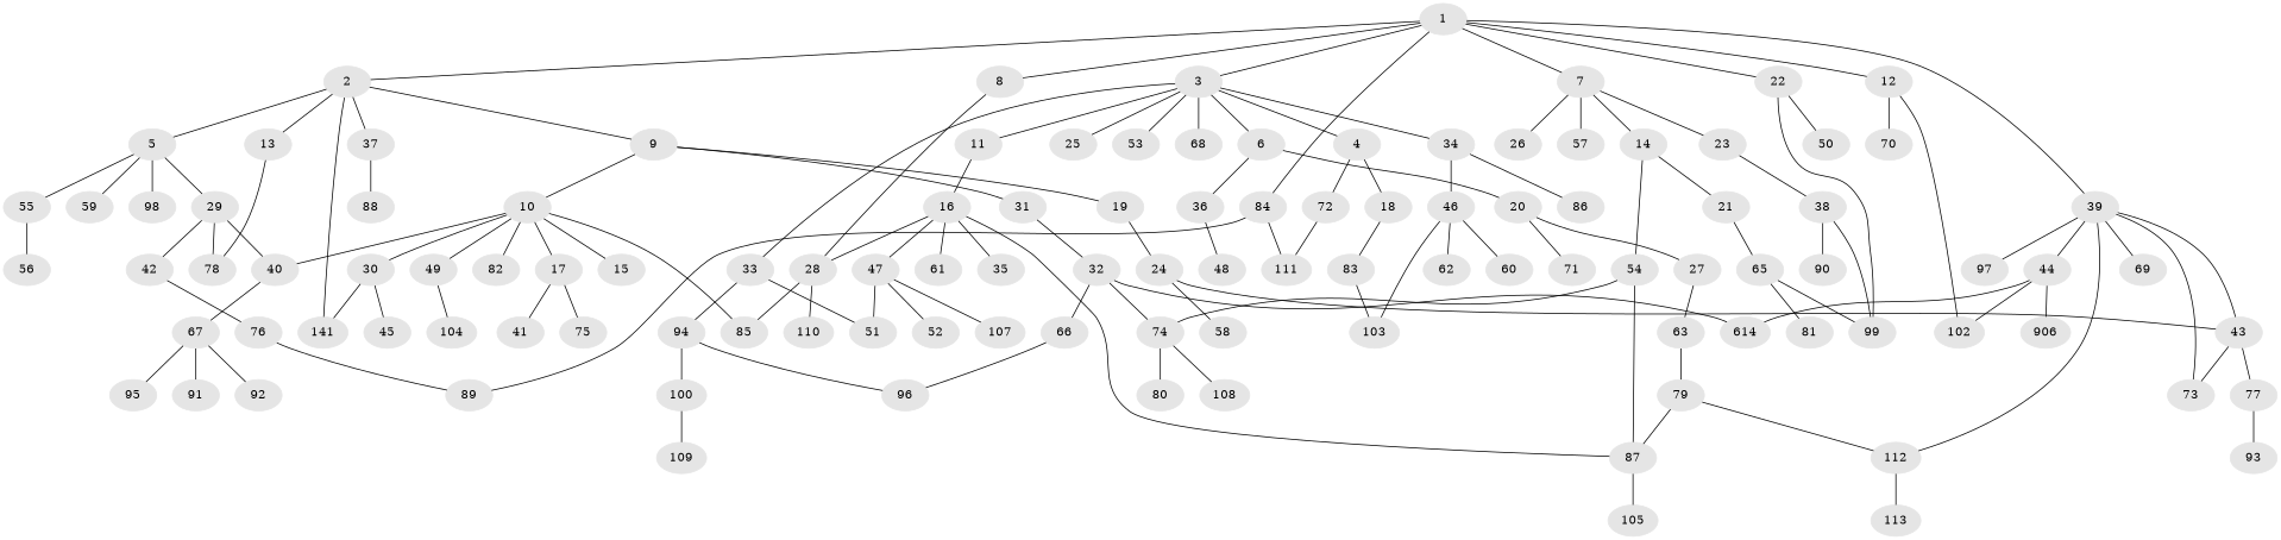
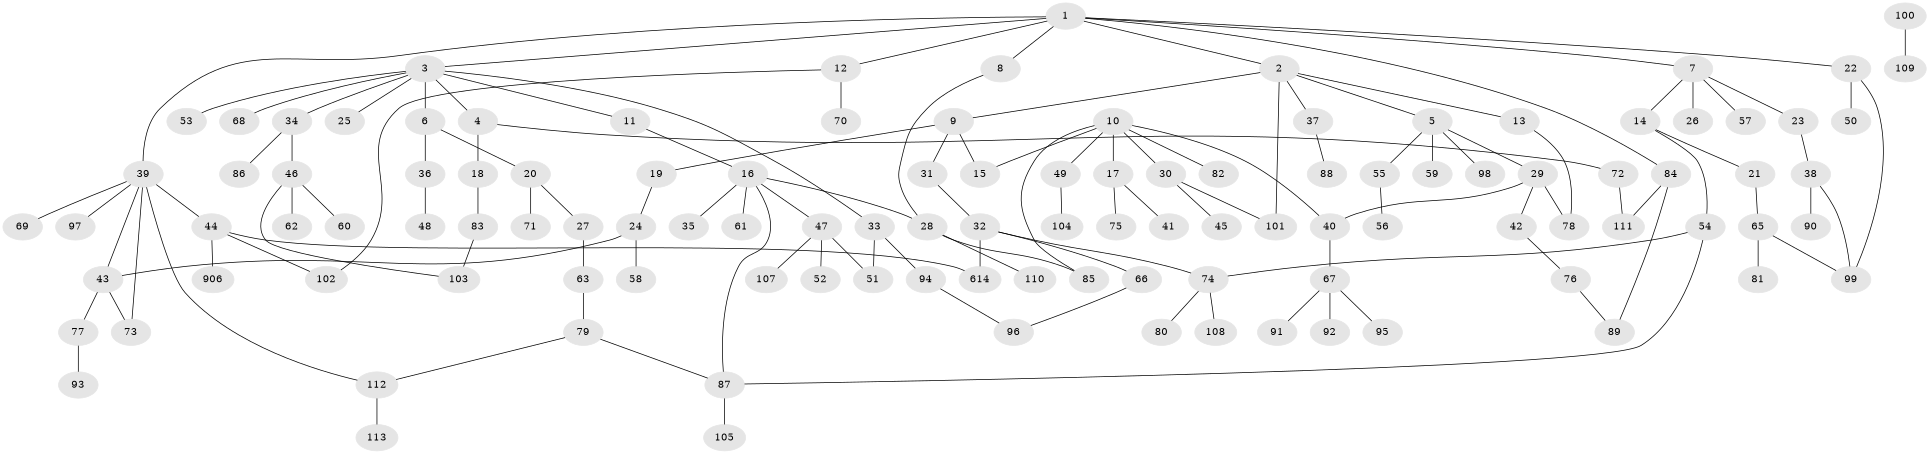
  graph {
    node [color=gray90 style=filled]
    1
    2
    3
    7
    8
    12
    22
    39
    84
    5
    9
    13
    37
-   101 [label=141]
+   101
    4
    6
    11
    25
    33
    34
    53
    68
    14
    23
    26
    57
    28
    70
    102
    50
    99
    43
    44
    69
    73
    97
    112
    111
    89
    29
    55
    59
    98
    10
    19
    31
    78
    88
    18
    72
    20
    36
    16
    51
    94
    46
    86
    83
    40
    42
    56
    27
    71
    48
    21
    54
    38
    85
    110
    15
    17
    30
    49
    82
    24
    32
    41
    75
    45
    67
    104
    35
    47
    61
    87
    65
    74
    52
    107
    105
    103
    58
    63
    81
    90
    77
    79
    76
    66
    n100 [label=614]
    96
    80
    108
    100
    60
    62
    n107 [label=906]
    113
    91
    92
    95
    93
    109
    1 -- 2
    1 -- 3
    1 -- 7
    1 -- 8
    1 -- 12
    1 -- 22
    1 -- 39
    1 -- 84
    2 -- 5
    2 -- 9
    2 -- 13
    2 -- 37
    2 -- 101
    3 -- 4
    3 -- 6
    3 -- 11
    3 -- 25
    3 -- 33
    3 -- 34
    3 -- 53
    3 -- 68
    7 -- 14
    7 -- 23
    7 -- 26
    7 -- 57
    8 -- 28
    12 -- 70
    12 -- 102
    22 -- 50
    22 -- 99
    39 -- 43
    39 -- 44
    39 -- 69
    39 -- 73
    39 -- 97
    39 -- 112
    84 -- 111
    84 -- 89
    5 -- 29
    5 -- 55
    5 -- 59
    5 -- 98
-   9 -- 10
+   9 -- 15
    9 -- 19
    9 -- 31
    13 -- 78
    37 -- 88
    4 -- 18
    4 -- 72
    6 -- 20
    6 -- 36
    11 -- 16
    33 -- 51
    33 -- 94
    34 -- 46
    34 -- 86
    14 -- 21
    14 -- 54
    23 -- 38
    28 -- 85
    28 -- 110
    43 -- 73
    43 -- 77
    44 -- 102
    44 -- n100
    44 -- n107
    112 -- 113
    29 -- 78
    29 -- 40
    29 -- 42
    55 -- 56
    10 -- 40
    10 -- 85
    10 -- 15
    10 -- 17
    10 -- 30
    10 -- 49
    10 -- 82
    19 -- 24
    31 -- 32
    18 -- 83
    72 -- 111
    20 -- 27
    20 -- 71
    36 -- 48
    16 -- 28
    16 -- 35
    16 -- 47
    16 -- 61
    16 -- 87
    94 -- 96
-   94 -- 100
    46 -- 103
    46 -- 60
    46 -- 62
    83 -- 103
    40 -- 67
    42 -- 76
    27 -- 63
    21 -- 65
    54 -- 87
    54 -- 74
    38 -- 99
    38 -- 90
    17 -- 41
    17 -- 75
    30 -- 101
    30 -- 45
    49 -- 104
    24 -- 43
    24 -- 58
    32 -- 74
    32 -- 66
    32 -- n100
    67 -- 91
    67 -- 92
    67 -- 95
    47 -- 51
    47 -- 52
    47 -- 107
    87 -- 105
    65 -- 99
    65 -- 81
    74 -- 80
    74 -- 108
    63 -- 79
    77 -- 93
    79 -- 112
    79 -- 87
    76 -- 89
    66 -- 96
    100 -- 109
  }
